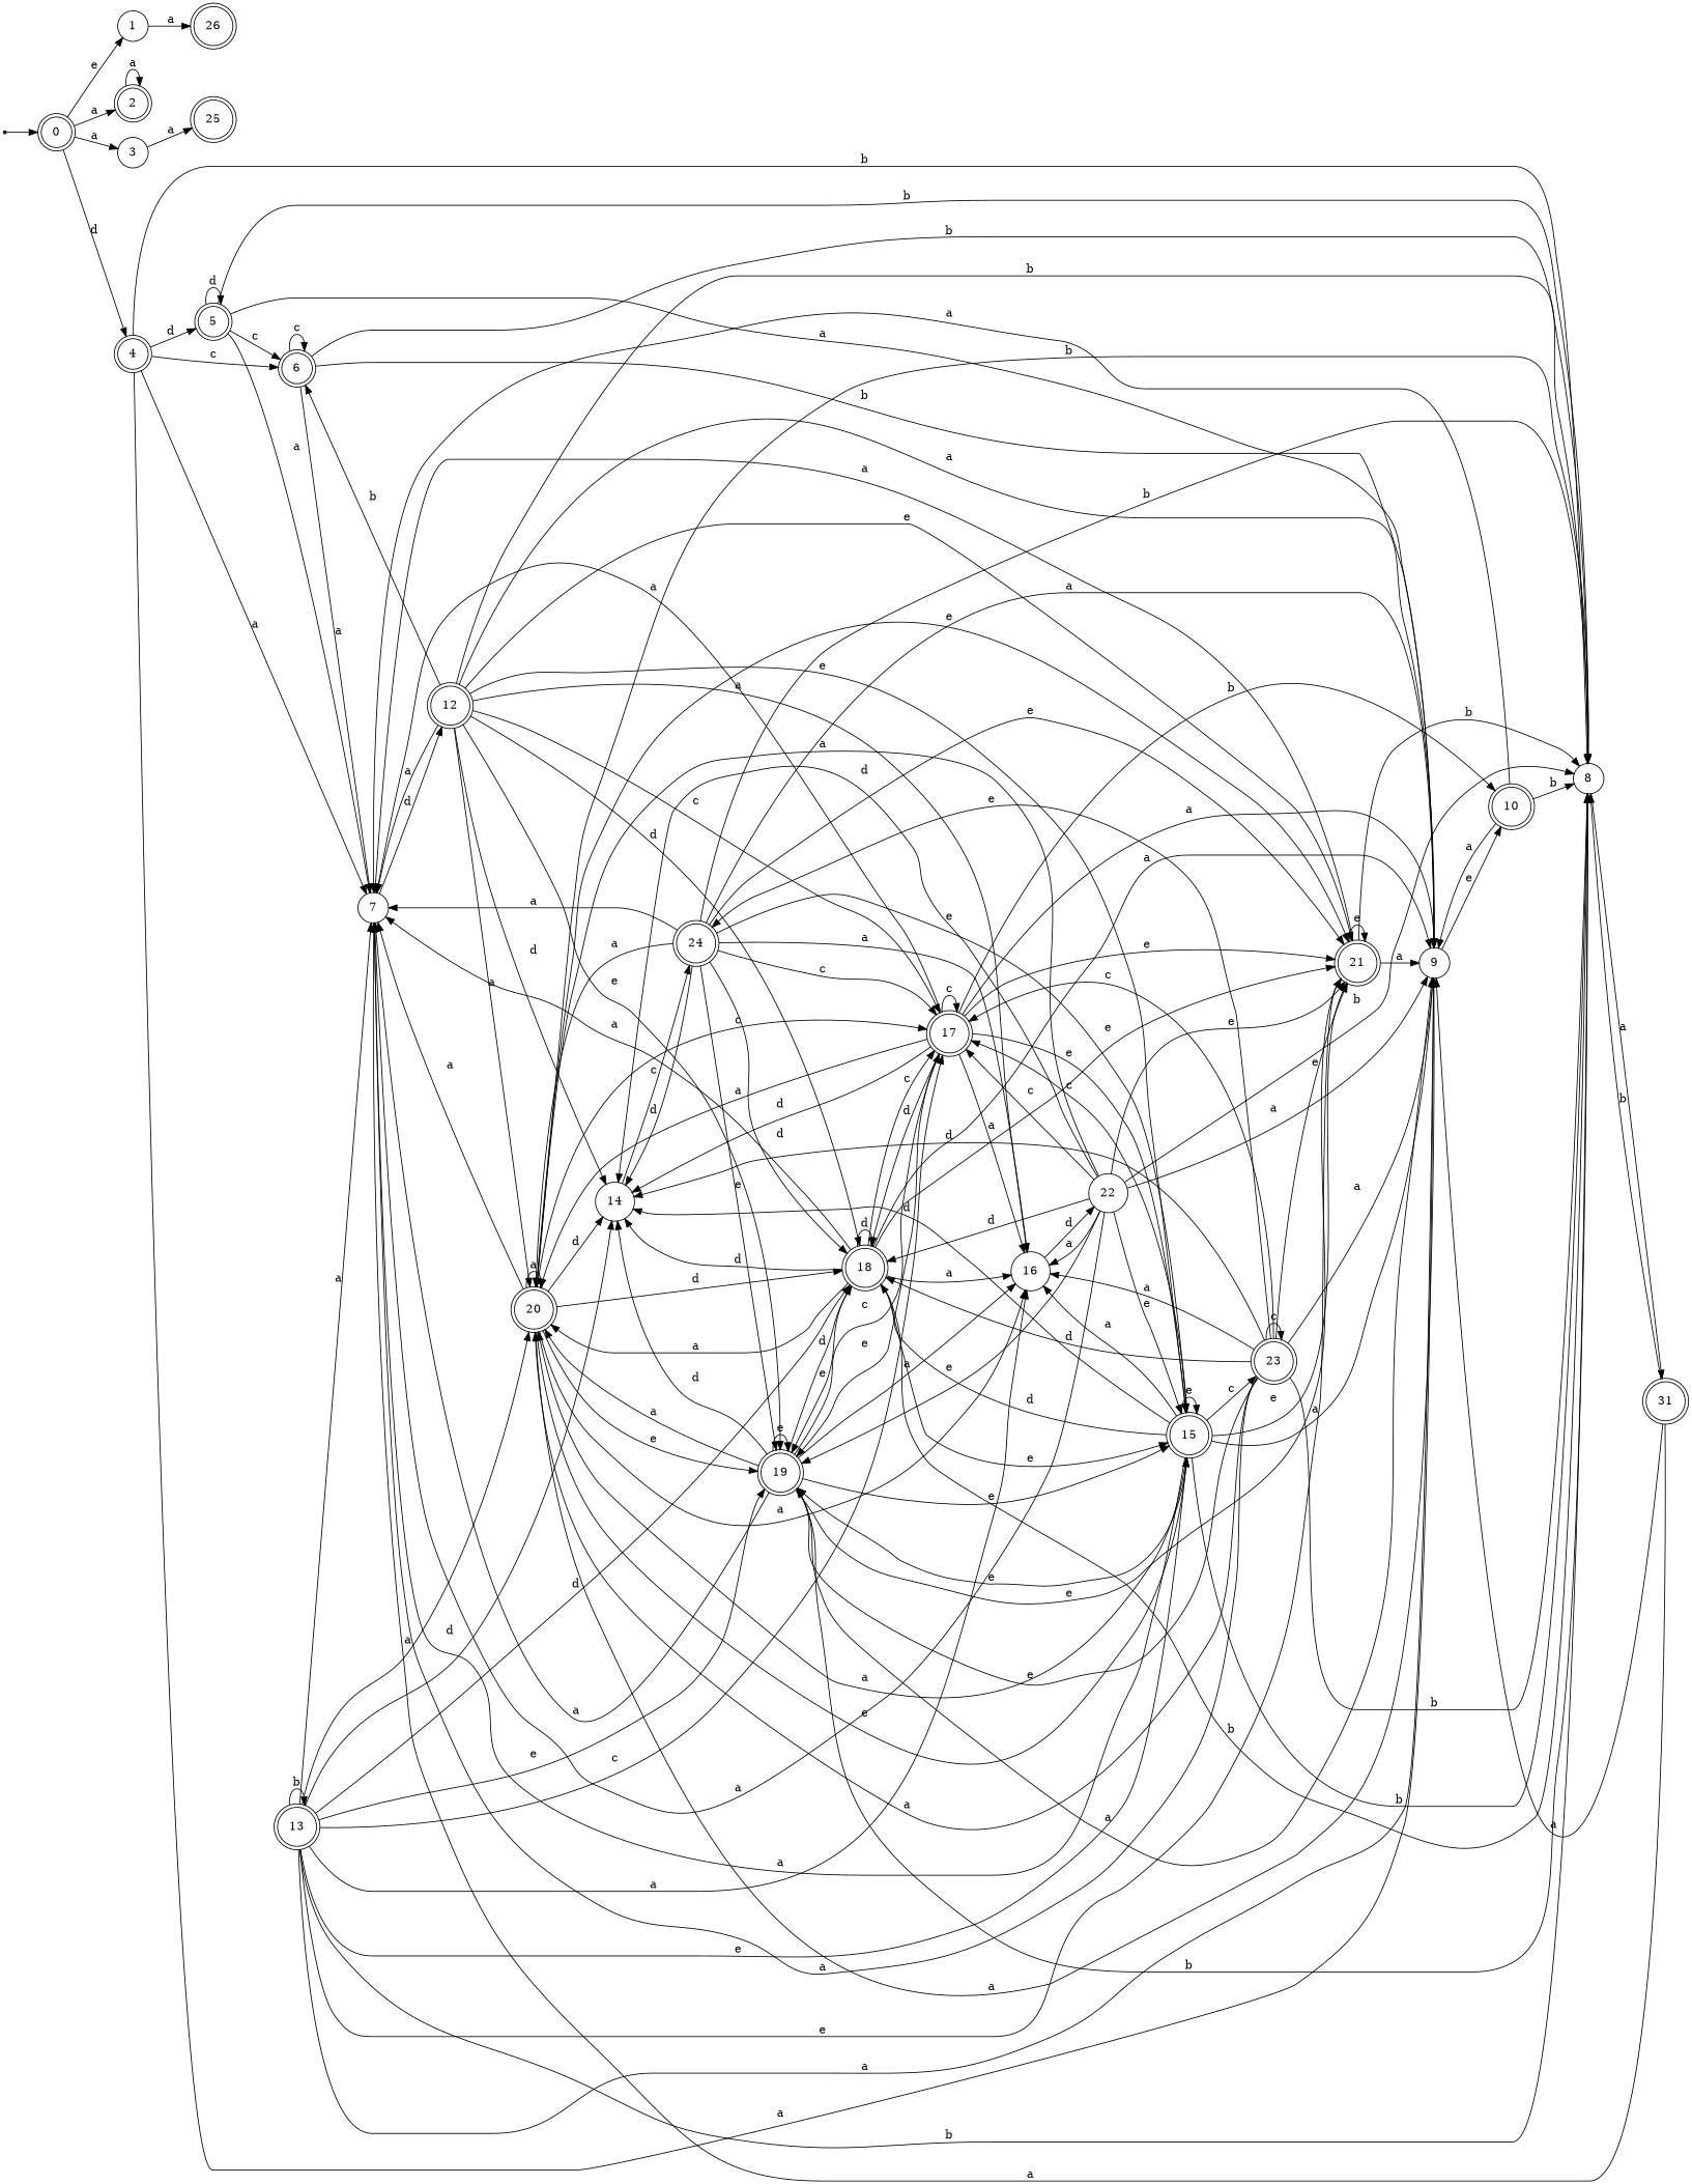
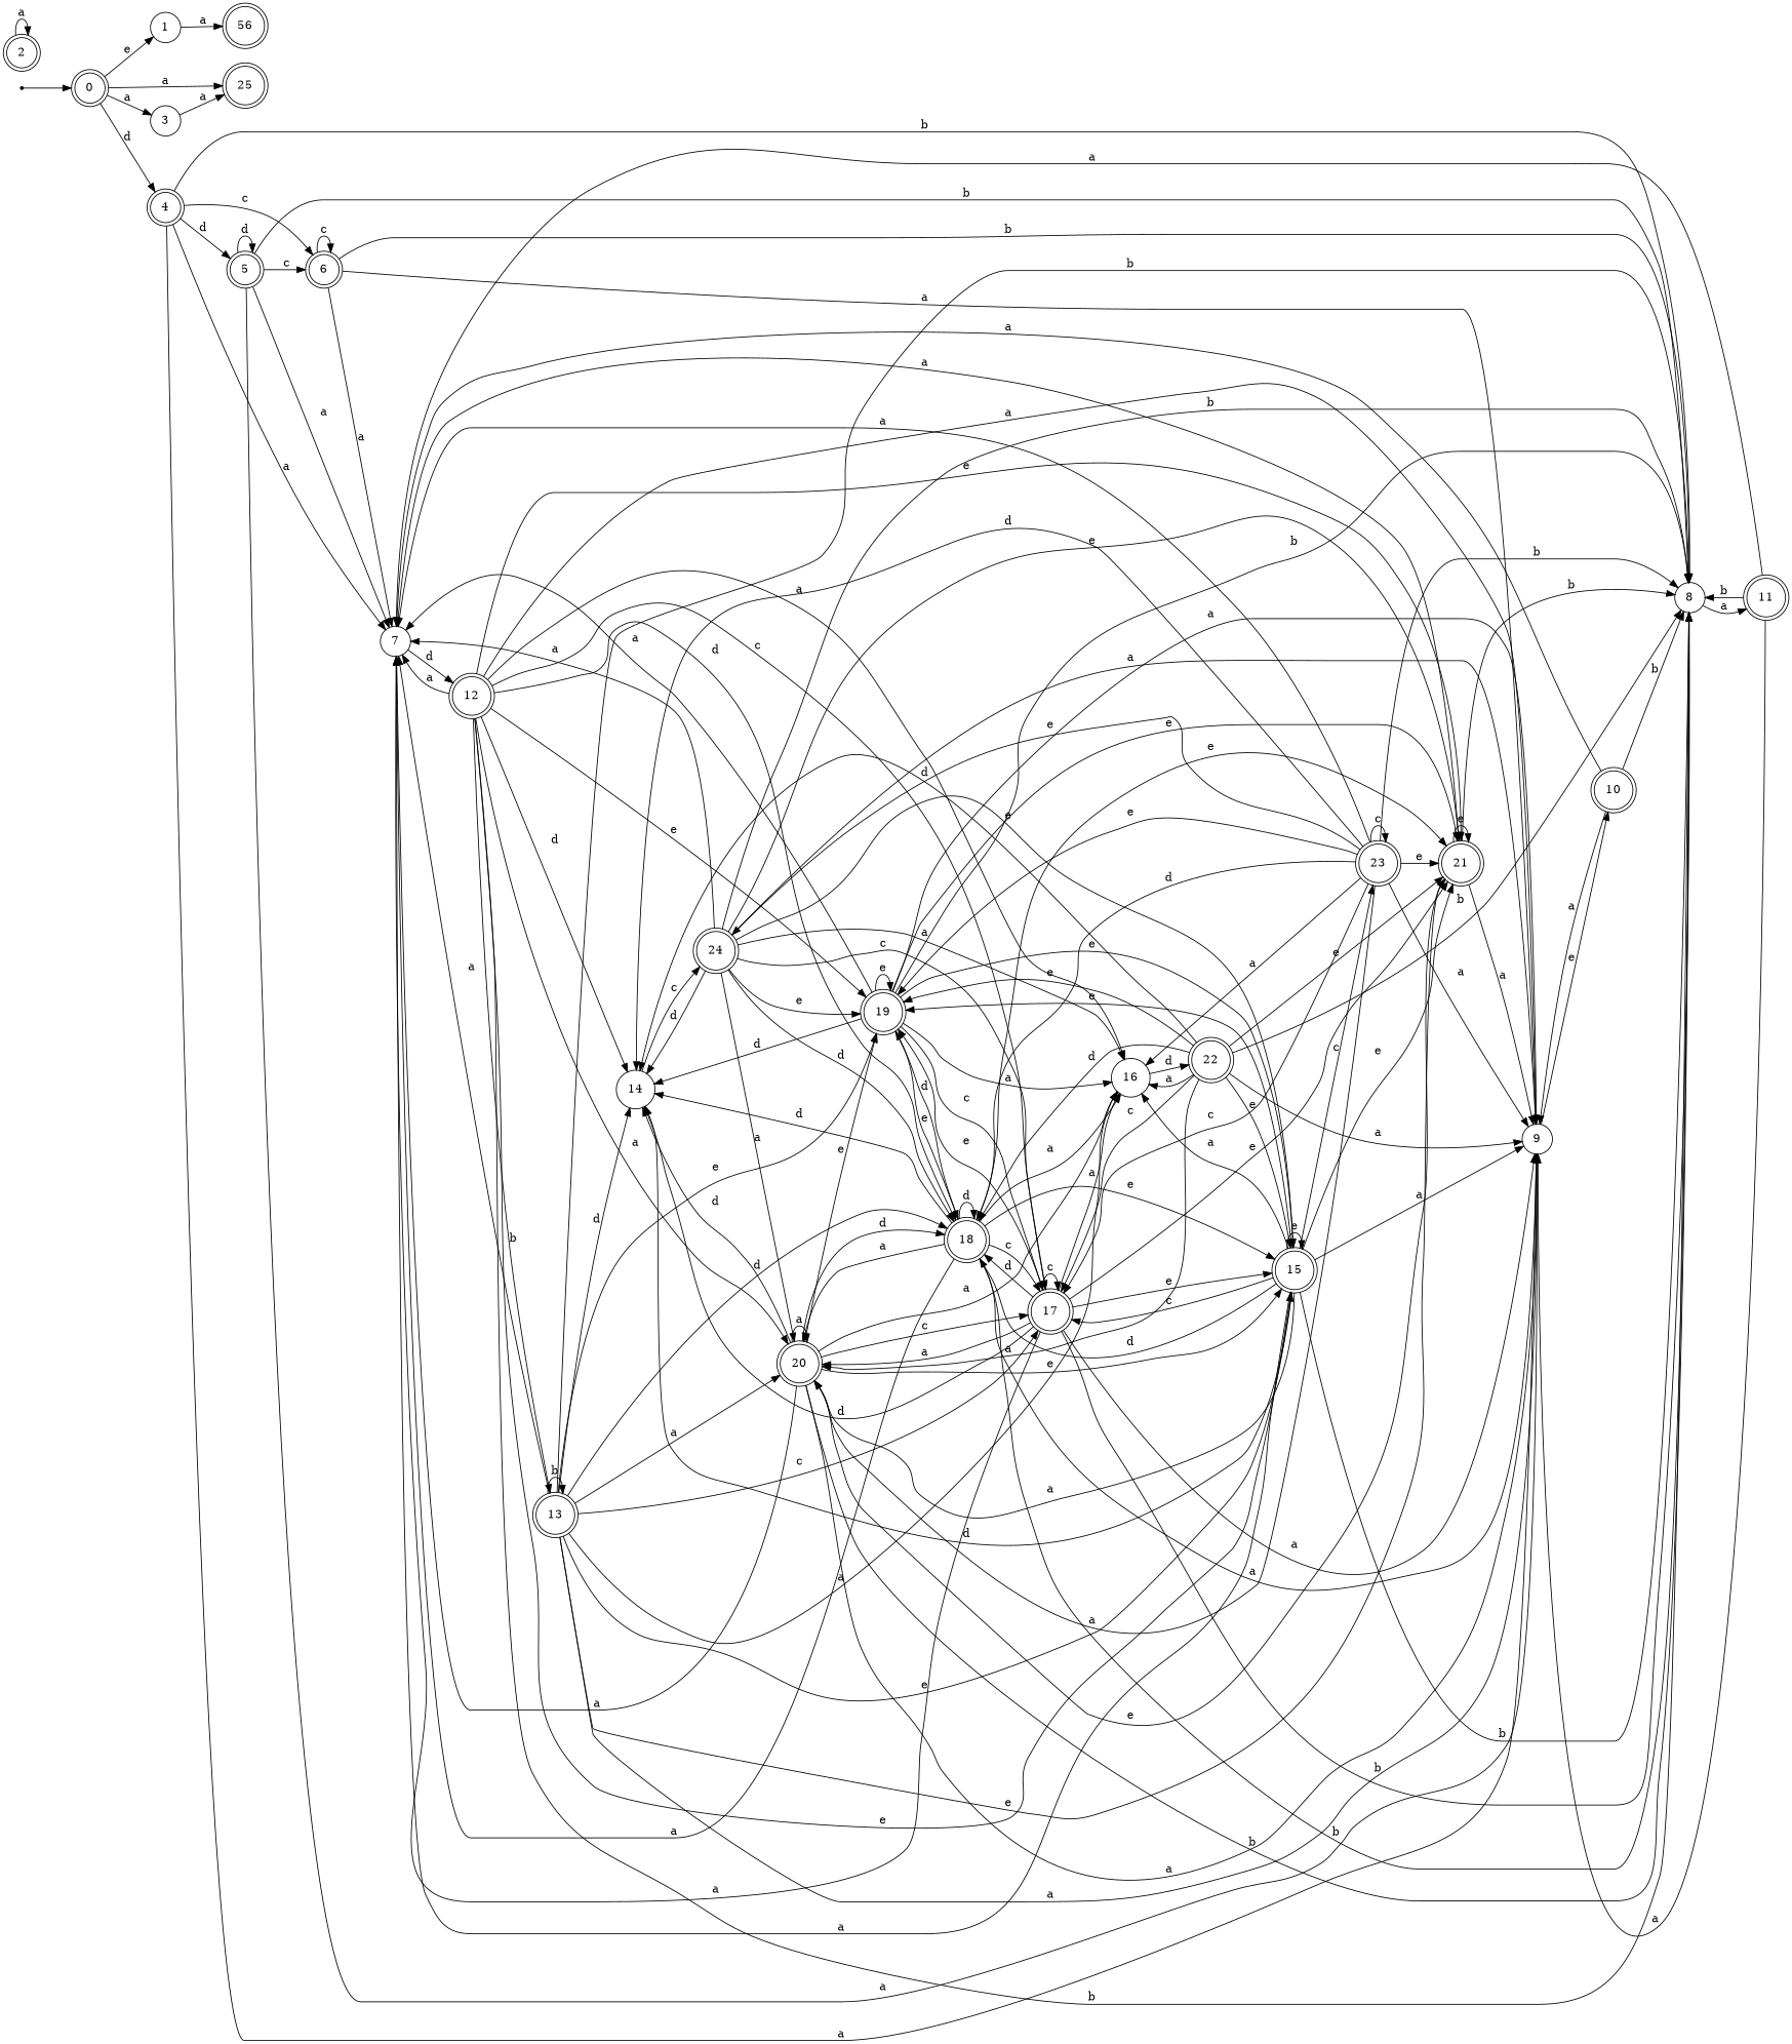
  digraph {
    rankdir=LR
    node [shape=doublecircle]
    dummy0 [shape=point]
    0
    1 [shape=circle]
    2
    3 [shape=circle]
    4
-   26
+   26 [label=56]
    25
    5
    6
    7 [shape=circle]
    8 [shape=circle]
    9 [shape=circle]
    12
-   11 [label=31]
+   11
    10
    13
    14 [shape=circle]
    15
    16 [shape=circle]
    17
    18
    19
    20
    21
    24
    23
-   22 [shape=circle]
+   22
    dummy0 -> 0
    0 -> 1 [label=e]
-   0 -> 2 [label=a]
+   0 -> 25 [label=a]
    0 -> 3 [label=a]
    0 -> 4 [label=d]
    1 -> 26 [label=a]
    2 -> 2 [label=a]
    3 -> 25 [label=a]
    4 -> 5 [label=d]
    4 -> 6 [label=c]
    4 -> 7 [label=a]
    4 -> 8 [label=b]
    4 -> 9 [label=a]
    5 -> 5 [label=d]
    5 -> 6 [label=c]
    5 -> 7 [label=a]
    5 -> 8 [label=b]
    5 -> 9 [label=a]
    6 -> 6 [label=c]
    6 -> 7 [label=a]
    6 -> 8 [label=b]
-   6 -> 9 [label=b]
+   6 -> 9 [label=a]
    7 -> 12 [label=d]
    8 -> 11 [label=a]
    9 -> 10 [label=e]
    12 -> 7 [label=a]
    12 -> 8 [label=b]
    12 -> 9 [label=a]
-   12 -> 6 [label=b]
+   12 -> 13 [label=b]
    12 -> 14 [label=d]
    12 -> 15 [label=e]
    12 -> 16 [label=a]
    12 -> 17 [label=c]
    12 -> 18 [label=d]
    12 -> 19 [label=e]
    12 -> 20 [label=a]
    12 -> 21 [label=e]
    11 -> 7 [label=a]
    11 -> 8 [label=b]
    11 -> 9 [label=a]
    10 -> 7 [label=a]
    10 -> 8 [label=b]
    10 -> 9 [label=a]
    13 -> 7 [label=a]
    13 -> 8 [label=b]
    13 -> 9 [label=a]
    13 -> 13 [label=b]
    13 -> 14 [label=d]
    13 -> 15 [label=e]
    13 -> 16 [label=a]
    13 -> 17 [label=c]
    13 -> 18 [label=d]
    13 -> 19 [label=e]
    13 -> 20 [label=a]
    13 -> 21 [label=e]
    14 -> 24 [label=c]
    15 -> 7 [label=a]
    15 -> 8 [label=b]
    15 -> 9 [label=a]
    15 -> 14 [label=d]
    15 -> 15 [label=e]
    15 -> 16 [label=a]
    15 -> 17 [label=c]
    15 -> 18 [label=d]
    15 -> 19 [label=e]
    15 -> 20 [label=a]
    15 -> 21 [label=e]
    15 -> 23 [label=c]
    16 -> 22 [label=d]
    17 -> 7 [label=a]
-   17 -> 10 [label=b]
+   17 -> 8 [label=b]
    17 -> 9 [label=a]
    17 -> 14 [label=d]
    17 -> 15 [label=e]
    17 -> 16 [label=a]
    17 -> 17 [label=c]
    17 -> 18 [label=d]
    17 -> 19 [label=e]
    17 -> 20 [label=a]
    17 -> 21 [label=e]
    18 -> 7 [label=a]
    18 -> 8 [label=b]
    18 -> 9 [label=a]
    18 -> 14 [label=d]
    18 -> 15 [label=e]
    18 -> 16 [label=a]
    18 -> 17 [label=c]
    18 -> 18 [label=d]
    18 -> 19 [label=e]
    18 -> 20 [label=a]
    18 -> 21 [label=e]
    19 -> 7 [label=a]
    19 -> 8 [label=b]
    19 -> 9 [label=a]
    19 -> 14 [label=d]
    19 -> 15 [label=e]
    19 -> 16 [label=a]
    19 -> 17 [label=c]
    19 -> 18 [label=d]
    19 -> 19 [label=e]
-   19 -> 20 [label=a]
    19 -> 21 [label=e]
    20 -> 7 [label=a]
    20 -> 8 [label=b]
    20 -> 9 [label=a]
    20 -> 14 [label=d]
    20 -> 15 [label=e]
    20 -> 16 [label=a]
    20 -> 17 [label=c]
    20 -> 18 [label=d]
    20 -> 19 [label=e]
    20 -> 20 [label=a]
    20 -> 21 [label=e]
    21 -> 7 [label=a]
    21 -> 8 [label=b]
    21 -> 9 [label=a]
    21 -> 21 [label=e]
    24 -> 7 [label=a]
    24 -> 8 [label=b]
    24 -> 9 [label=a]
    24 -> 14 [label=d]
    24 -> 15 [label=e]
    24 -> 16 [label=a]
    24 -> 17 [label=c]
    24 -> 18 [label=d]
    24 -> 19 [label=e]
    24 -> 20 [label=a]
    24 -> 21 [label=e]
    23 -> 7 [label=a]
    23 -> 8 [label=b]
    23 -> 9 [label=a]
    23 -> 14 [label=d]
    23 -> 16 [label=a]
    23 -> 17 [label=c]
    23 -> 18 [label=d]
    23 -> 19 [label=e]
    23 -> 20 [label=a]
    23 -> 21 [label=e]
    23 -> 24 [label=e]
    23 -> 23 [label=c]
-   22 -> 7 [label=a]
    22 -> 8 [label=b]
    22 -> 9 [label=a]
    22 -> 14 [label=d]
    22 -> 15 [label=e]
    22 -> 16 [label=a]
    22 -> 17 [label=c]
    22 -> 18 [label=d]
    22 -> 19 [label=e]
    22 -> 20 [label=a]
    22 -> 21 [label=e]
  }
